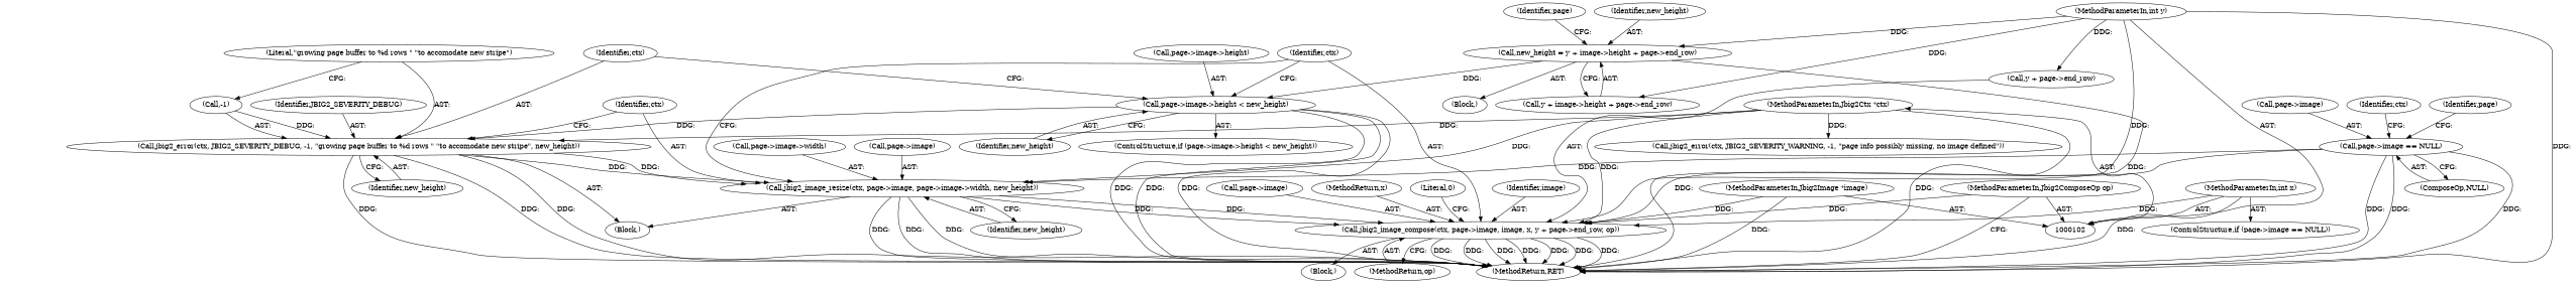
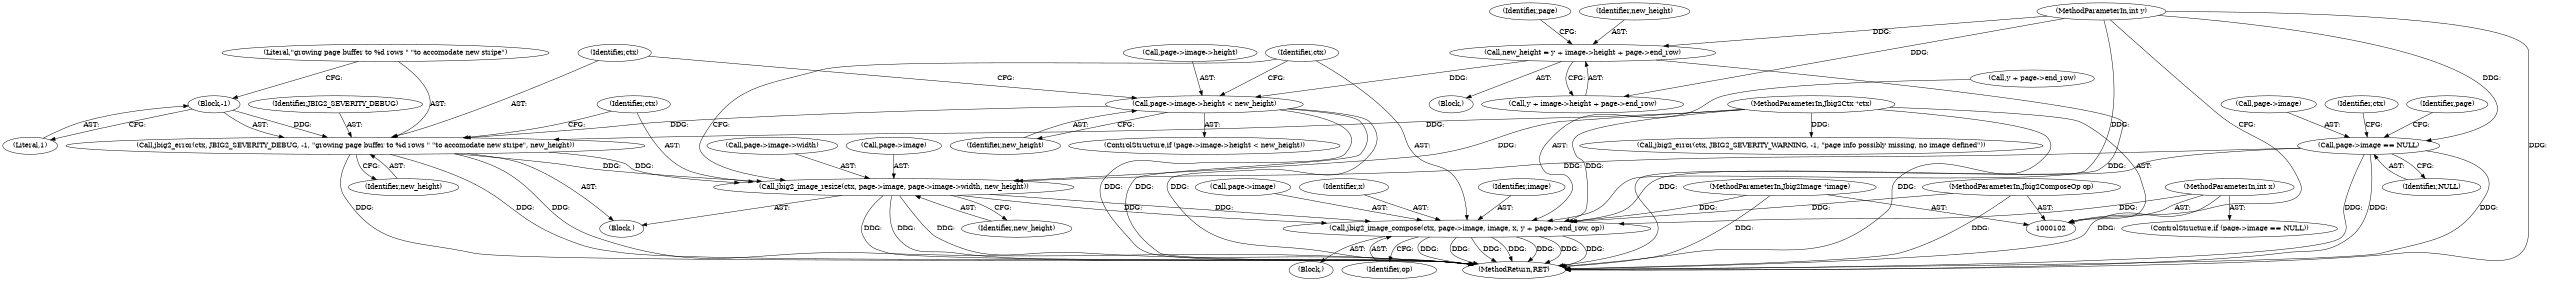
  digraph {
    n1 [label="(Call,jbig2_image_compose(ctx, page->image, image, x, y + page->end_row, op))"]
    n2 [label="(Block,)"]
-   n3 [label="(MethodReturn,op)"]
+   n3 [label="(Identifier,op)"]
    n4 [label="(MethodReturn,RET)"]
    n5 [label="(Call,jbig2_image_resize(ctx, page->image, page->image->width, new_height))"]
    n6 [label="(Block,)"]
    n7 [label="(Identifier,new_height)"]
    n8 [label="(Call,jbig2_error(ctx, JBIG2_SEVERITY_DEBUG, -1, \"growing page buffer to %d rows \" \"to accomodate new stripe\", new_height))"]
    n9 [label="(Identifier,new_height)"]
    n10 [label="(MethodParameterIn,Jbig2Ctx *ctx)"]
    n11 [label="(Call,jbig2_error(ctx, JBIG2_SEVERITY_WARNING, -1, \"page info possibly missing, no image defined\"))"]
    1000102
-   n13 [label="(Call,-1)"]
+   n13 [label="(Block,-1)"]
+   n14 [label="(Literal,1)"]
    n15 [label="(Call,page->image->height < new_height)"]
    n16 [label="(Identifier,new_height)"]
    n17 [label="(ControlStructure,if (page->image->height < new_height))"]
    n18 [label="(Call,new_height = y + image->height + page->end_row)"]
    n19 [label="(Call,y + image->height + page->end_row)"]
    n20 [label="(Block,)"]
    n21 [label="(MethodParameterIn,int y)"]
    n22 [label="(Call,y + page->end_row)"]
    n23 [label="(Call,page->image == NULL)"]
-   n24 [label="(ComposeOp,NULL)"]
+   n24 [label="(Identifier,NULL)"]
    n25 [label="(ControlStructure,if (page->image == NULL))"]
    n26 [label="(MethodParameterIn,Jbig2Image *image)"]
    n27 [label="(MethodParameterIn,int x)"]
    n28 [label="(MethodParameterIn,Jbig2ComposeOp op)"]
    n29 [label="(Identifier,page)"]
    n30 [label="(Call,page->image)"]
-   n31 [label="(Literal,0)"]
    n32 [label="(Identifier,image)"]
    n33 [label="(Identifier,ctx)"]
    n34 [label="(Identifier,ctx)"]
    n35 [label="(Call,page->image->height)"]
    n36 [label="(Identifier,ctx)"]
    n37 [label="(Call,page->image)"]
    n38 [label="(Call,page->image)"]
    n39 [label="(Identifier,JBIG2_SEVERITY_DEBUG)"]
    n40 [label="(Literal,\"growing page buffer to %d rows \" \"to accomodate new stripe\")"]
    n41 [label="(Identifier,new_height)"]
    n42 [label="(Identifier,page)"]
-   n43 [label="(MethodReturn,x)"]
+   n43 [label="(Identifier,x)"]
    n44 [label="(Identifier,ctx)"]
    n45 [label="(Call,page->image->width)"]
    n1 -> n2 [label="AST: "]
    n1 -> n3 [label="CFG: "]
    n1 -> n4 [label="DDG: "]
    n1 -> n4 [label="DDG: "]
    n1 -> n4 [label="DDG: "]
    n1 -> n4 [label="DDG: "]
    n1 -> n4 [label="DDG: "]
    n1 -> n4 [label="DDG: "]
    n1 -> n4 [label="DDG: "]
    n3 -> n1 [label="AST: "]
    n5 -> n1 [label="DDG: "]
    n5 -> n1 [label="DDG: "]
    n5 -> n4 [label="DDG: "]
    n5 -> n4 [label="DDG: "]
    n5 -> n4 [label="DDG: "]
    n5 -> n6 [label="AST: "]
    n5 -> n7 [label="CFG: "]
    n7 -> n5 [label="AST: "]
    n8 -> n4 [label="DDG: "]
    n8 -> n4 [label="DDG: "]
    n8 -> n4 [label="DDG: "]
    n8 -> n5 [label="DDG: "]
    n8 -> n5 [label="DDG: "]
    n8 -> n6 [label="AST: "]
    n8 -> n9 [label="CFG: "]
    n9 -> n8 [label="AST: "]
    n10 -> n1 [label="DDG: "]
    n10 -> n4 [label="DDG: "]
    n10 -> n5 [label="DDG: "]
    n10 -> n8 [label="DDG: "]
    n10 -> n11 [label="DDG: "]
-   1000102 -> n10 [label="AST: "]
+   n10 -> 1000102 [label="AST: "]
    n13 -> n8 [label="AST: "]
    n13 -> n8 [label="DDG: "]
+   n13 -> n14 [label="CFG: "]
+   n14 -> n13 [label="AST: "]
    n15 -> n4 [label="DDG: "]
    n15 -> n4 [label="DDG: "]
    n15 -> n4 [label="DDG: "]
    n15 -> n8 [label="DDG: "]
    n15 -> n16 [label="CFG: "]
    n15 -> n17 [label="AST: "]
    n16 -> n15 [label="AST: "]
    n18 -> n4 [label="DDG: "]
    n18 -> n15 [label="DDG: "]
    n18 -> n19 [label="CFG: "]
    n18 -> n20 [label="AST: "]
    n19 -> n18 [label="AST: "]
    n21 -> n1 [label="DDG: "]
    n21 -> n4 [label="DDG: "]
-   n21 -> 1000102 [label="AST: "]
+   n21 -> 1000102 [label="CFG: "]
    n21 -> n18 [label="DDG: "]
    n21 -> n19 [label="DDG: "]
-   n21 -> n22 [label="DDG: "]
+   n21 -> n23 [label="DDG: "]
    n22 -> n1 [label="AST: "]
    n23 -> n1 [label="DDG: "]
    n23 -> n4 [label="DDG: "]
    n23 -> n4 [label="DDG: "]
    n23 -> n4 [label="DDG: "]
    n23 -> n5 [label="DDG: "]
    n23 -> n24 [label="CFG: "]
    n24 -> n23 [label="AST: "]
    n26 -> n1 [label="DDG: "]
    n26 -> n4 [label="DDG: "]
    n26 -> 1000102 [label="AST: "]
    n27 -> n1 [label="DDG: "]
    n27 -> n4 [label="DDG: "]
    n27 -> 1000102 [label="AST: "]
    n27 -> n25 [label="AST: "]
    n28 -> n1 [label="DDG: "]
-   n28 -> n4 [label="CFG: "]
+   n28 -> n4 [label="DDG: "]
    n28 -> 1000102 [label="AST: "]
    n29 -> n18 [label="CFG: "]
    n30 -> n23 [label="AST: "]
-   n31 -> n1 [label="CFG: "]
    n32 -> n1 [label="AST: "]
    n33 -> n1 [label="AST: "]
    n33 -> n5 [label="CFG: "]
    n33 -> n15 [label="CFG: "]
    n34 -> n8 [label="AST: "]
    n34 -> n15 [label="CFG: "]
    n35 -> n15 [label="AST: "]
    n36 -> n23 [label="CFG: "]
    n37 -> n5 [label="AST: "]
    n38 -> n1 [label="AST: "]
    n39 -> n8 [label="AST: "]
    n40 -> n8 [label="AST: "]
    n40 -> n13 [label="CFG: "]
    n41 -> n18 [label="AST: "]
    n42 -> n23 [label="CFG: "]
    n43 -> n1 [label="AST: "]
    n44 -> n5 [label="AST: "]
    n44 -> n8 [label="CFG: "]
    n45 -> n5 [label="AST: "]
  }
